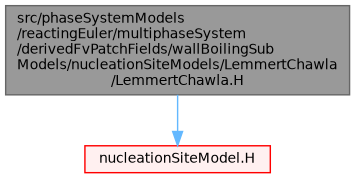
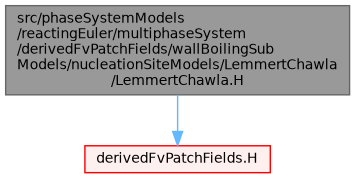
  digraph {
    node [fontname=Helvetica fontsize=10 shape=box style=filled]
    n1 [color=gray40 fillcolor=grey60 fontcolor=black height=0.2 label="src/phaseSystemModels\l/reactingEuler/multiphaseSystem\l/derivedFvPatchFields/wallBoilingSub\lModels/nucleationSiteModels/LemmertChawla\l/LemmertChawla.H" width=0.4]
-   n2 [color=red fillcolor="#FFF0F0" height=0.2 label="nucleationSiteModel.H" width=0.4]
+   n2 [color=red fillcolor="#FFF0F0" height=0.2 label="derivedFvPatchFields.H" width=0.4]
    n1 -> n2 [color=steelblue1 fontname=Helvetica fontsize=10 labelfontname=Helvetica labelfontsize=10 style=solid]
  }
